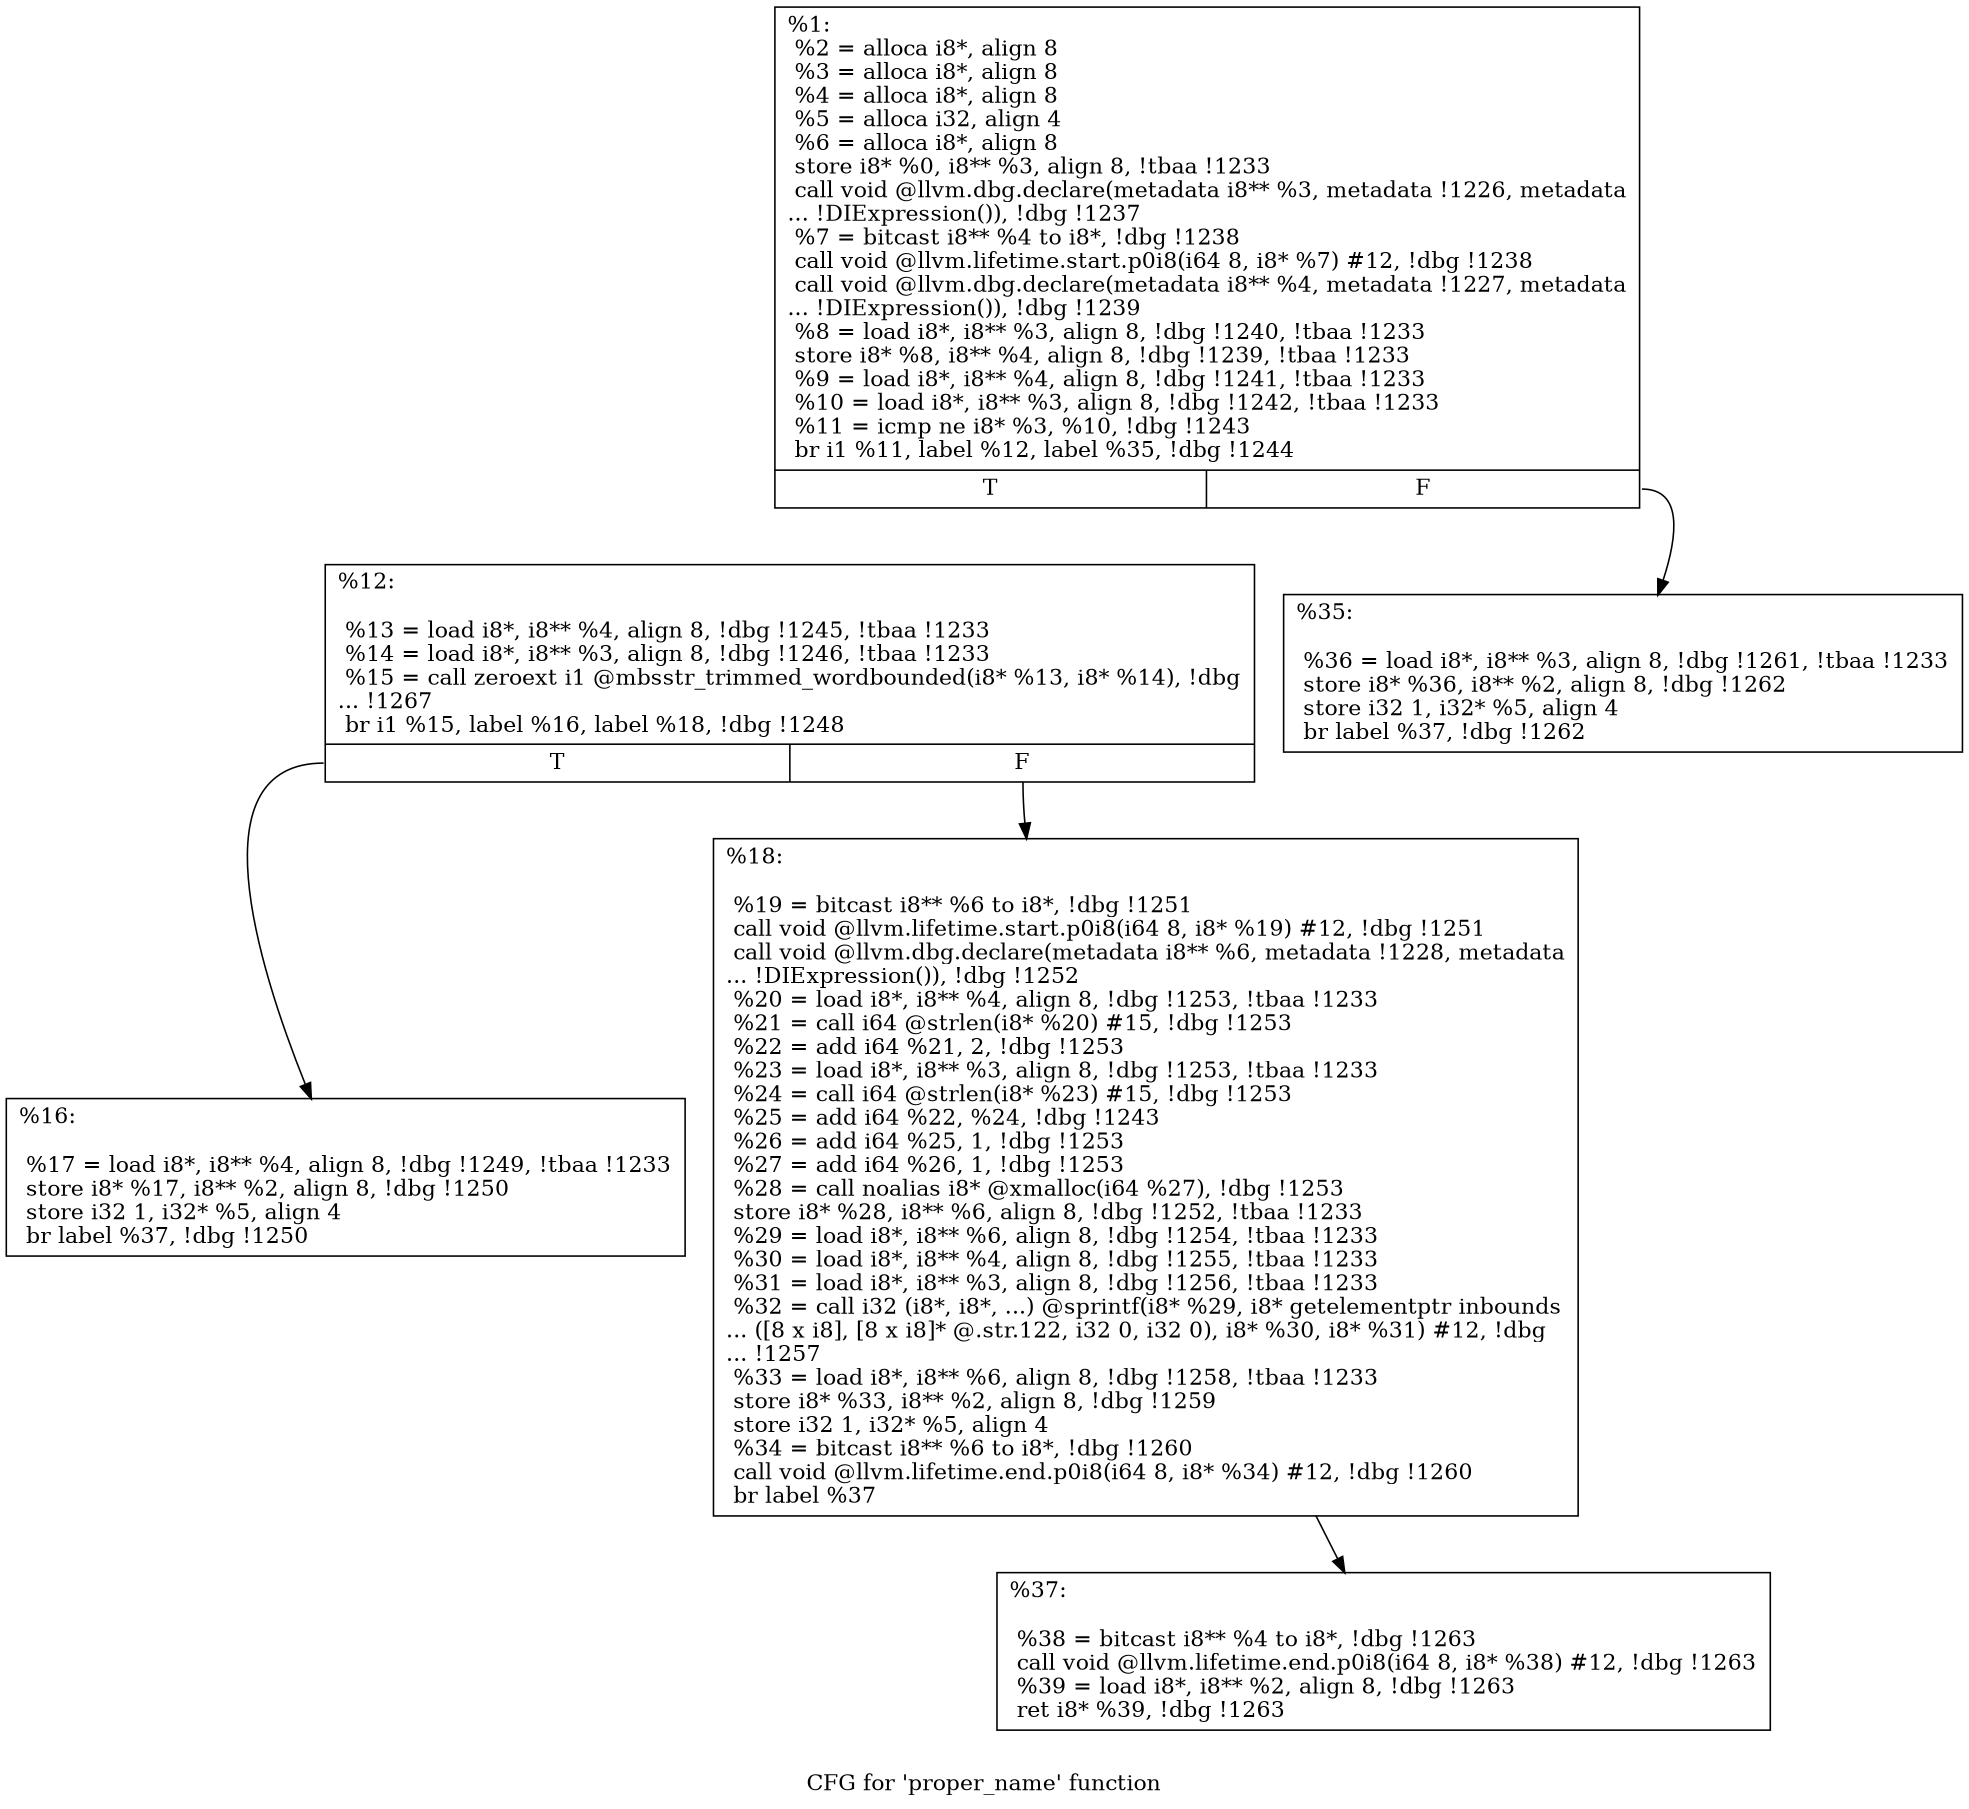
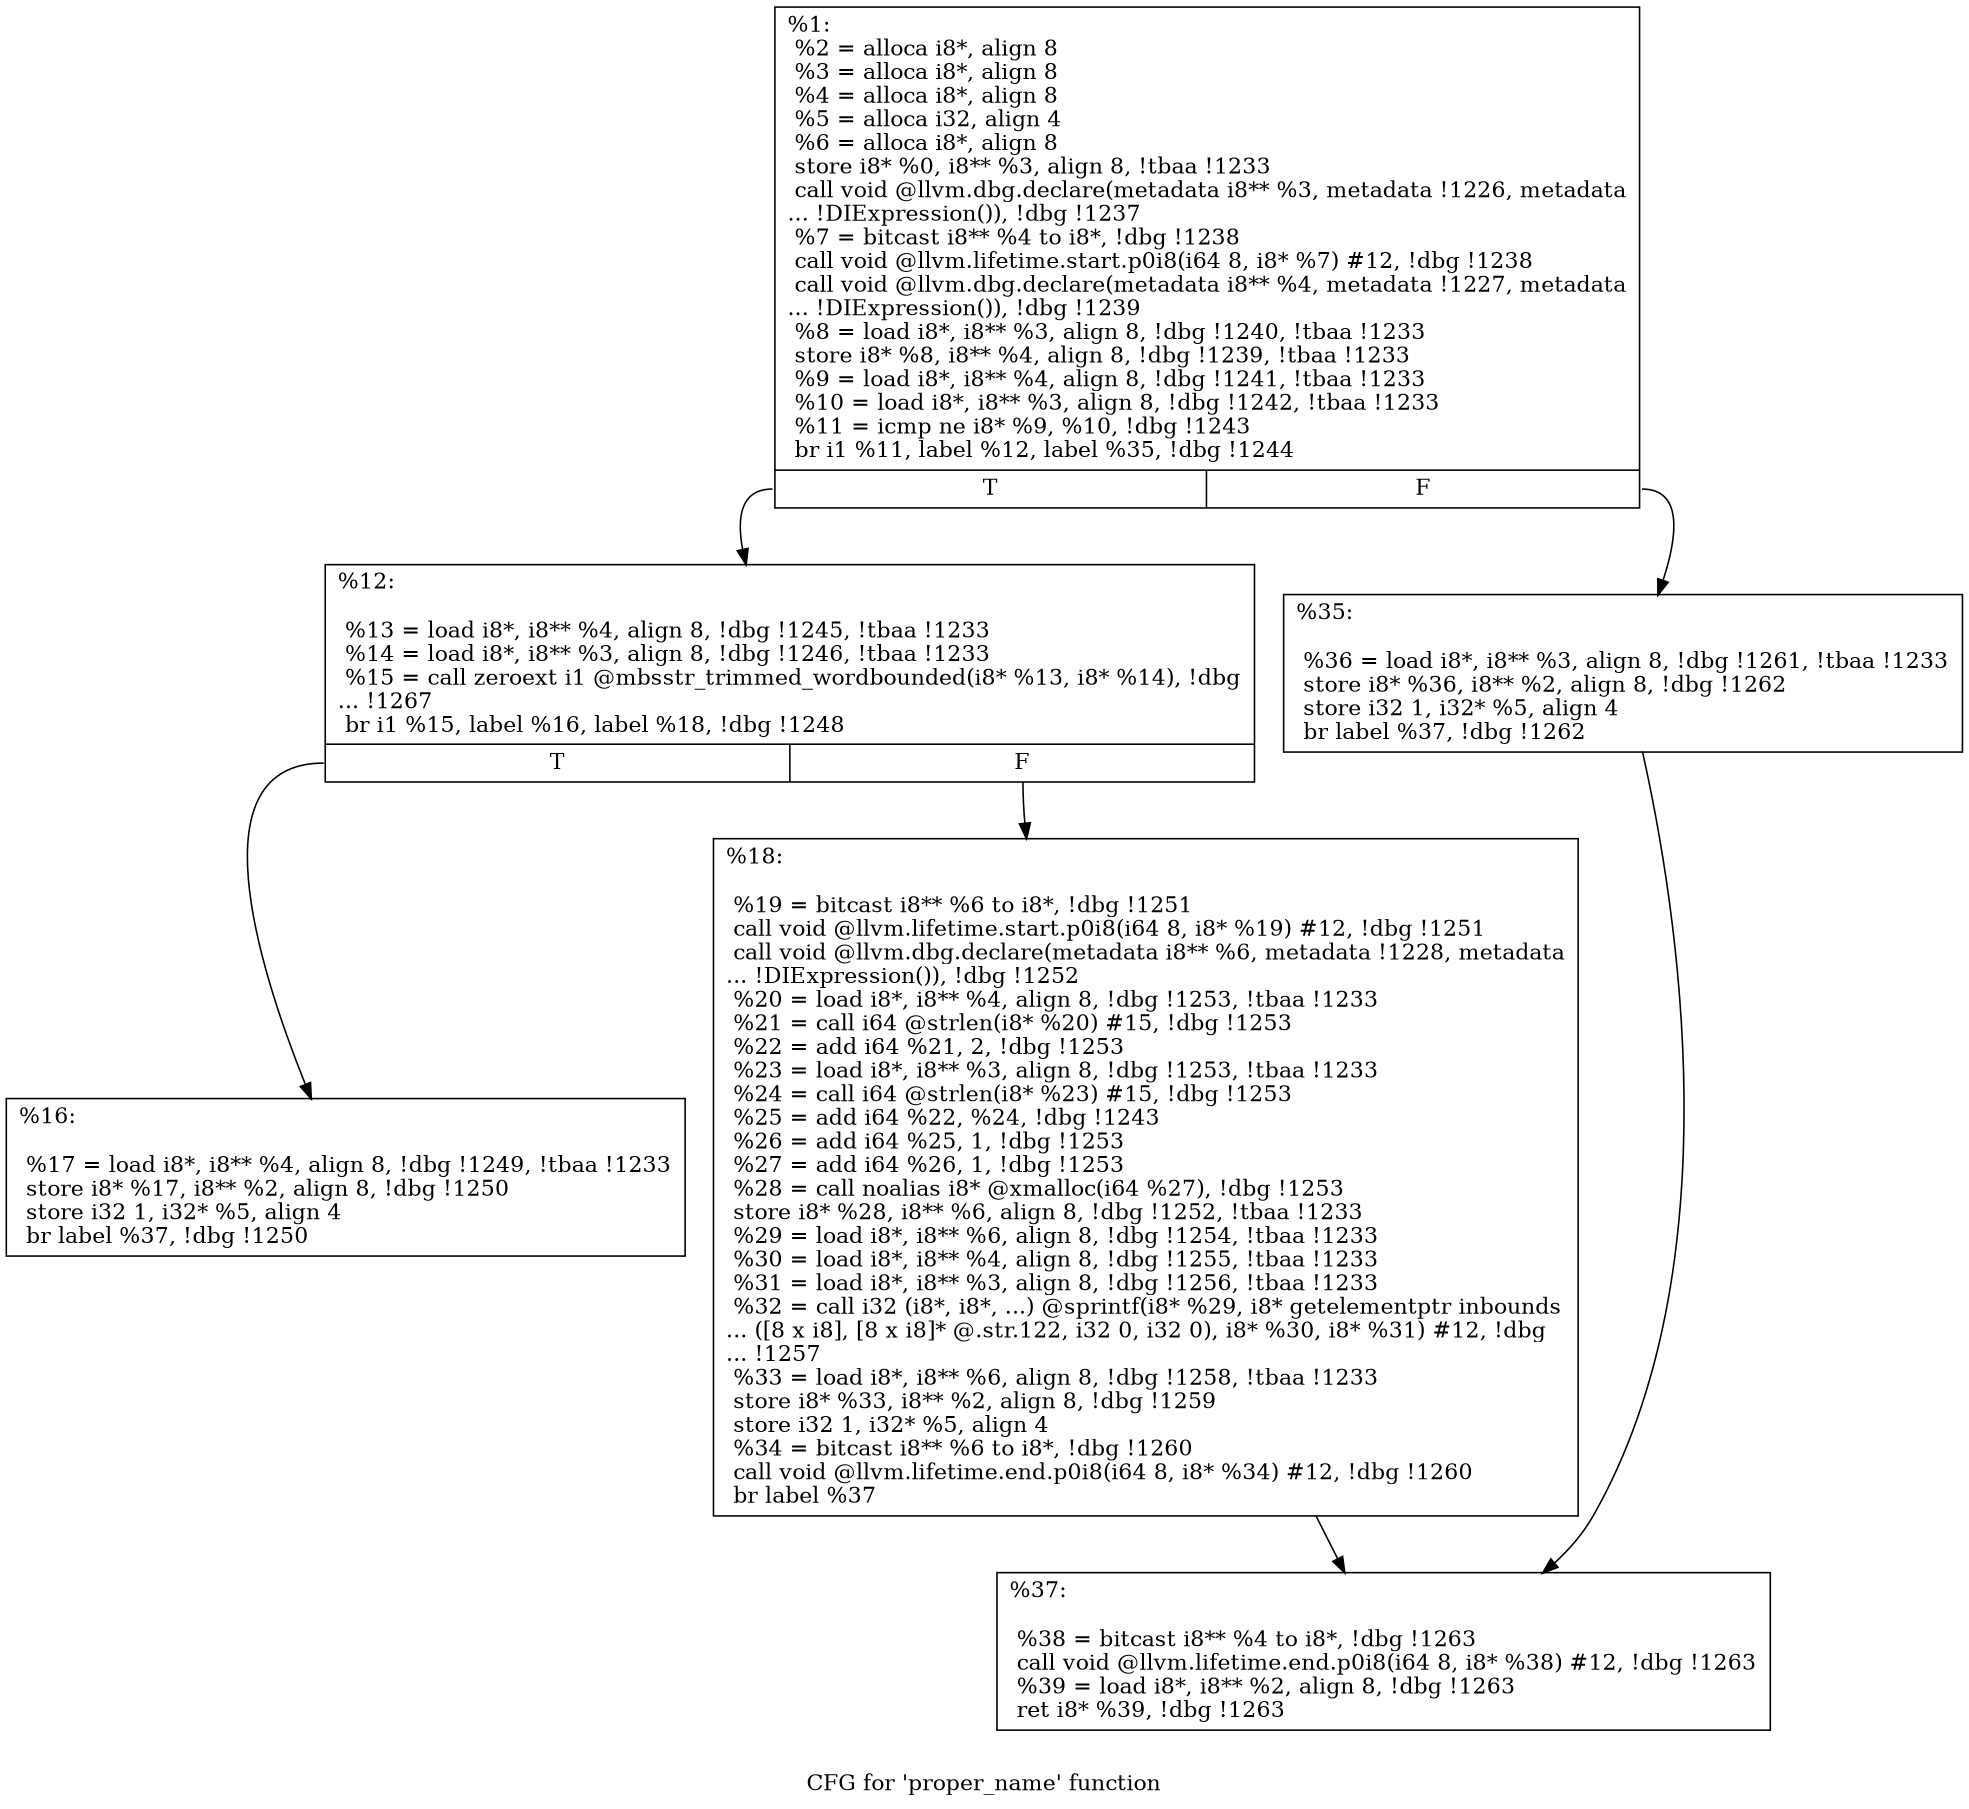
  digraph {
    label="CFG for 'proper_name' function"
    node [shape=record]
-   n1 [label="{%1:\l  %2 = alloca i8*, align 8\l  %3 = alloca i8*, align 8\l  %4 = alloca i8*, align 8\l  %5 = alloca i32, align 4\l  %6 = alloca i8*, align 8\l  store i8* %0, i8** %3, align 8, !tbaa !1233\l  call void @llvm.dbg.declare(metadata i8** %3, metadata !1226, metadata\l... !DIExpression()), !dbg !1237\l  %7 = bitcast i8** %4 to i8*, !dbg !1238\l  call void @llvm.lifetime.start.p0i8(i64 8, i8* %7) #12, !dbg !1238\l  call void @llvm.dbg.declare(metadata i8** %4, metadata !1227, metadata\l... !DIExpression()), !dbg !1239\l  %8 = load i8*, i8** %3, align 8, !dbg !1240, !tbaa !1233\l  store i8* %8, i8** %4, align 8, !dbg !1239, !tbaa !1233\l  %9 = load i8*, i8** %4, align 8, !dbg !1241, !tbaa !1233\l  %10 = load i8*, i8** %3, align 8, !dbg !1242, !tbaa !1233\l  %11 = icmp ne i8* %3, %10, !dbg !1243\l  br i1 %11, label %12, label %35, !dbg !1244\l|{<s0>T|<s1>F}}"]
+   n1 [label="{%1:\l  %2 = alloca i8*, align 8\l  %3 = alloca i8*, align 8\l  %4 = alloca i8*, align 8\l  %5 = alloca i32, align 4\l  %6 = alloca i8*, align 8\l  store i8* %0, i8** %3, align 8, !tbaa !1233\l  call void @llvm.dbg.declare(metadata i8** %3, metadata !1226, metadata\l... !DIExpression()), !dbg !1237\l  %7 = bitcast i8** %4 to i8*, !dbg !1238\l  call void @llvm.lifetime.start.p0i8(i64 8, i8* %7) #12, !dbg !1238\l  call void @llvm.dbg.declare(metadata i8** %4, metadata !1227, metadata\l... !DIExpression()), !dbg !1239\l  %8 = load i8*, i8** %3, align 8, !dbg !1240, !tbaa !1233\l  store i8* %8, i8** %4, align 8, !dbg !1239, !tbaa !1233\l  %9 = load i8*, i8** %4, align 8, !dbg !1241, !tbaa !1233\l  %10 = load i8*, i8** %3, align 8, !dbg !1242, !tbaa !1233\l  %11 = icmp ne i8* %9, %10, !dbg !1243\l  br i1 %11, label %12, label %35, !dbg !1244\l|{<s0>T|<s1>F}}"]
    n2 [label="{%12:\l\l  %13 = load i8*, i8** %4, align 8, !dbg !1245, !tbaa !1233\l  %14 = load i8*, i8** %3, align 8, !dbg !1246, !tbaa !1233\l  %15 = call zeroext i1 @mbsstr_trimmed_wordbounded(i8* %13, i8* %14), !dbg\l... !1267\l  br i1 %15, label %16, label %18, !dbg !1248\l|{<s0>T|<s1>F}}"]
    n3 [label="{%35:\l\l  %36 = load i8*, i8** %3, align 8, !dbg !1261, !tbaa !1233\l  store i8* %36, i8** %2, align 8, !dbg !1262\l  store i32 1, i32* %5, align 4\l  br label %37, !dbg !1262\l}"]
    n4 [label="{%16:\l\l  %17 = load i8*, i8** %4, align 8, !dbg !1249, !tbaa !1233\l  store i8* %17, i8** %2, align 8, !dbg !1250\l  store i32 1, i32* %5, align 4\l  br label %37, !dbg !1250\l}"]
    n5 [label="{%18:\l\l  %19 = bitcast i8** %6 to i8*, !dbg !1251\l  call void @llvm.lifetime.start.p0i8(i64 8, i8* %19) #12, !dbg !1251\l  call void @llvm.dbg.declare(metadata i8** %6, metadata !1228, metadata\l... !DIExpression()), !dbg !1252\l  %20 = load i8*, i8** %4, align 8, !dbg !1253, !tbaa !1233\l  %21 = call i64 @strlen(i8* %20) #15, !dbg !1253\l  %22 = add i64 %21, 2, !dbg !1253\l  %23 = load i8*, i8** %3, align 8, !dbg !1253, !tbaa !1233\l  %24 = call i64 @strlen(i8* %23) #15, !dbg !1253\l  %25 = add i64 %22, %24, !dbg !1243\l  %26 = add i64 %25, 1, !dbg !1253\l  %27 = add i64 %26, 1, !dbg !1253\l  %28 = call noalias i8* @xmalloc(i64 %27), !dbg !1253\l  store i8* %28, i8** %6, align 8, !dbg !1252, !tbaa !1233\l  %29 = load i8*, i8** %6, align 8, !dbg !1254, !tbaa !1233\l  %30 = load i8*, i8** %4, align 8, !dbg !1255, !tbaa !1233\l  %31 = load i8*, i8** %3, align 8, !dbg !1256, !tbaa !1233\l  %32 = call i32 (i8*, i8*, ...) @sprintf(i8* %29, i8* getelementptr inbounds\l... ([8 x i8], [8 x i8]* @.str.122, i32 0, i32 0), i8* %30, i8* %31) #12, !dbg\l... !1257\l  %33 = load i8*, i8** %6, align 8, !dbg !1258, !tbaa !1233\l  store i8* %33, i8** %2, align 8, !dbg !1259\l  store i32 1, i32* %5, align 4\l  %34 = bitcast i8** %6 to i8*, !dbg !1260\l  call void @llvm.lifetime.end.p0i8(i64 8, i8* %34) #12, !dbg !1260\l  br label %37\l}"]
    n6 [label="{%37:\l\l  %38 = bitcast i8** %4 to i8*, !dbg !1263\l  call void @llvm.lifetime.end.p0i8(i64 8, i8* %38) #12, !dbg !1263\l  %39 = load i8*, i8** %2, align 8, !dbg !1263\l  ret i8* %39, !dbg !1263\l}"]
+   n1 -> n2 [tailport=s0]
    n1 -> n3 [tailport=s1]
    n2 -> n4 [tailport=s0]
    n2 -> n5 [tailport=s1]
+   n3 -> n6
    n5 -> n6
  }
